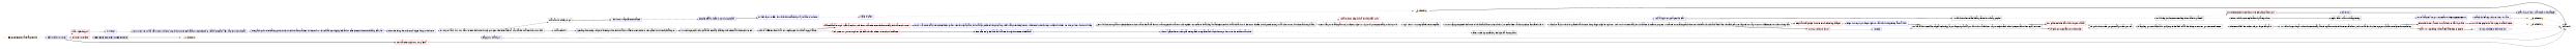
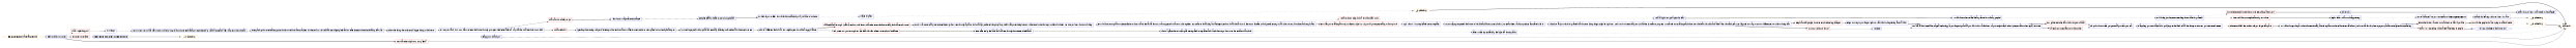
  digraph {
    rankdir=LR
    node [color=blue shape=box]
    edge [style=dotted]
    n1 [color=orange label="/EE/Types/Engine/StartDialogueNode" shape=""]
    n2 [label="Hello, Drifter. I’m upset."]
    n3 [color=red label="What’s upsetting you?"]
    n4 [color=red label="Hi, upset. I’m Drifter."]
    n5 [color=red label="Don’t have time right now, sorry. [End.]"]
    n6 [label="Two things."]
    n7 [label="THEY HAVE DAD JOKES IN THE FUTURE"]
    "Chat ends." [color=orange shape=""]
    n9 [label="I miss wine. I’ve not had real wine in so bloody long. All the wine in Höllvania got requisitioned by Scaldra command a few days into the outbreak."]
    n10 [color=orange label="+10 Chemistry" shape=""]
    n11 [label="Quincy and Arthur tried making prison hooch out of fruit ration sachets, but those of us who still had some dignity left said no. Rare moment of Lettie solidarity, that was."]
    n12 [label="Happy now. Thank you."]
    n13 [label="The other thing, the much much bigger thing, is the future."]
    n14 [label="It’s not your fault, but… now that I’ve seen the future through your eyes I feel miserable in a way that the usual methods won’t shift."]
    n15 [color=red label="What can I do to feel you up?"]
    n16 [color=red label="Usual methods?"]
    n17 [label="I don't know. Maybe an exotic dance?"]
    n18 [label="Spending the evening with Amir listening to him enthuse about whatever comic series or retro game he’s currently fixating on."]
    n19 [label="Describe Ballas's death to me in loving detail?"]
    n20 [label="Surrounding myself with crystals and mentally chanting until Lettie calls the exorcist on me."]
    n21 [label="It's kind of you to offer, but I think this melancholy will just have to be borne."]
    n22 [label="This is a different kind of sad. It’s weighing me down like a soggy blanket."]
    n23 [label="Maybe I'll paint."]
    n24 [color=red label="1999 Höllvania is rough! Scaldra, Techrot, Void knows what else. Does the future really look that much worse?"]
    n25 [color=red label="Oh, come on... you're tough. You can deal with this. There's so much cool stuff here."]
    n26 [color=orange label="+5 Chemistry" shape=""]
    n27 [label="Look, I was never really into science fiction. Arthur went through a phase, but he always preferred the gritty army stuff. Manly men being heroes, wholesome Stories for Boys, oodles of subtext, I’m sure you know the sort of thing."]
    n28 [label="Fine. Take me by the hand and walk me through the streets of Höllvania."]
    n29 [label="But I did know enough about science fiction to know that in the far far future, we are supposed to have our shit together. It’s meant to be all shiny and antiseptic. Robots do all the hard work, there’s no disease, nobody needs money, it’s all silver towers, blue skies and sexy lizards."]
    n30 [label="I know a place where we can grab some grated turnip cakes and watch the sun go down over the remains of a school."]
    n31 [color=red label="We have robots. They do do a lot of the hard work."]
    n32 [color=red label="But what you’re talking about is just fiction, right? So why would you expect reality to live up to it?"]
    n33 [label="Later we can sip cocktails by the light of a burning tank."]
    n34 [label="Well, all right. You get a point for that."]
    n35 [label="Ugh. I don’t… it’s complicated. Let me explain."]
    n36 [label="But did those robots make life any easier for ordinary people?"]
    n37 [label="I’m not saying I expected the future to look like a children’s comic book. I just mean there was this optimism associated with it."]
    n38 [label="Or did they just become something else to take for granted?"]
    n39 [label="I think we all just took it for granted that however shitty things might be right now, we’d sort it out eventually. Our civilization is meant to progress. We started out smashing each other over the head with clubs and after a few thousand years we’d figured out ways to sort our differences out without doing that."]
    n40 [color=red label="You're determined to see the worst in everything, aren't you?"]
-   n41 [color=red label="Fine. We didn't cure exploitation by having robots."]
+   n41 [color=red label="Fine. We didn't cure exploitation by our robots."]
    n42 [color=red label="People are still people, however much technology changes."]
    n43 [color=red label="I'm sorry we let you down?"]
    n44 [label="Obviously."]
    n45 [label="Right. That's what's so disappointing."]
    n46 [label="Bingo. You’ve put your finger right on what I find so depressing about all this."]
    n47 [label="Precisely."]
    n48 [label="That's how you know what needs to be changed."]
    n49 [label="You're advanced, but you were meant to be ENLIGHTENED too"]
    n50 [label="You had all this incredible, magical technology at your fingertips and all you did with it was find new ways to exploit each other. Science made us less equal, not more."]
    n51 [label="Thanks for bearing with me. I know it's a lot."]
    n52 [color=red label="Um, polite reminder that I didn’t do ANY of that?"]
    n53 [color=red label="I'll send your complaint on to the Orokin."]
    n54 [color=orange label="+15 Chemistry" shape=""]
    n55 [label="Oh Gods I don’t mean you personally. I mean your era."]
    n56 [label="If anything you went backwards. God-kings in the flesh! Of all the things to reinvent, you reinvented THEM."]
    n57 [color=red label="The Tenno killed the Orokin. Did you forget that part?"]
    n58 [label="No. I didn’t forget the part where the emotionally abused orphans murdered the immortal elite. I just love that bit. If I close my eyes I can almost imagine the screaming."]
    n59 [color=red label="Fine. The future’s a mess. You can focus on that if you like."]
    n60 [color=red label="That... is... something I'd be careful admitting to people."]
    n61 [color=red label="I’m with the people who are trying to make it better."]
    n62 [label="... is irony obsolete in the future too?" shape=ellipse]
    n63 [color=orange label="+20 Chemistry" shape=""]
    n1 -> n2
    n2 -> n3
    n2 -> n4 [style=solid]
    n2 -> n5 [style=bold]
    n3 -> n6 [style=solid]
    n4 -> n7
    n5 -> "Chat ends." [style=solid]
    n6 -> n9 [style=solid]
    n7 -> n10 [style=solid]
    n9 -> n11 [style=solid]
    n10 -> n12
    n11 -> n13 [style=bold]
    n12 -> "Chat ends." [style=solid]
    n13 -> n14
    n14 -> n15 [style=solid]
    n14 -> n16 [style=solid]
    n15 -> n17 [style=bold]
    n16 -> n18 [style=solid]
    n17 -> n19 [style=solid]
    n18 -> n20 [style=bold]
    n19 -> n21 [style=bold]
    n20 -> n22 [style=solid]
    n21 -> n23
    n22 -> n24 [style=bold]
    n22 -> n25 [style=solid]
    n23 -> n26
    n24 -> n27 [style=bold]
    n25 -> n28 [style=bold]
    n26 -> "Chat ends." [style=bold]
    n27 -> n29
    n28 -> n30 [style=solid]
    n29 -> n31
    n29 -> n32 [style=bold]
    n30 -> n33
    n31 -> n34
    n32 -> n35
    n33 -> "Chat ends."
    n34 -> n36 [style=bold]
    n35 -> n37
    n36 -> n38
    n37 -> n39 [style=solid]
    n38 -> n40
    n38 -> n41
    n39 -> n42 [style=bold]
    n39 -> n43 [style=bold]
    n40 -> n44 [style=bold]
    n41 -> n45 [style=bold]
    n42 -> n46 [style=solid]
    n43 -> n47 [style=solid]
    n44 -> n48 [style=bold]
    n45 -> n49
    n46 -> n50 [style=bold]
    n47 -> n50
    n48 -> "Chat ends."
    n49 -> n51
    n50 -> n52 [style=bold]
    n50 -> n53 [style=bold]
    n51 -> n54 [style=solid]
    n52 -> n55 [style=solid]
    n53 -> n55
    n54 -> "Chat ends."
    n55 -> n56
    n56 -> n57
    n57 -> n58 [style=bold]
    n58 -> n59 [style=bold]
    n58 -> n60 [style=solid]
    n59 -> n61 [style=bold]
    n60 -> n62 [style=bold]
    n61 -> n63
    n62 -> "Chat ends."
-   n63 -> "Chat ends."
+   n63 -> "Chat ends." [style=bold]
  }
